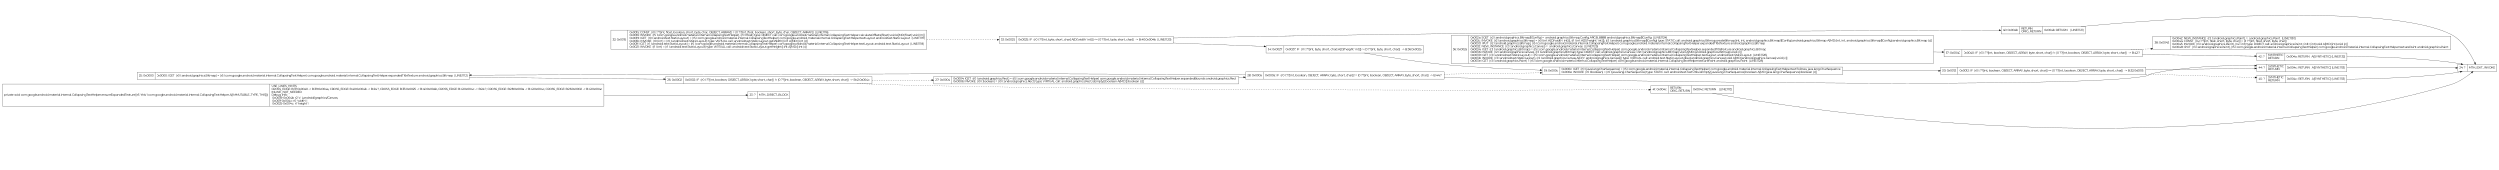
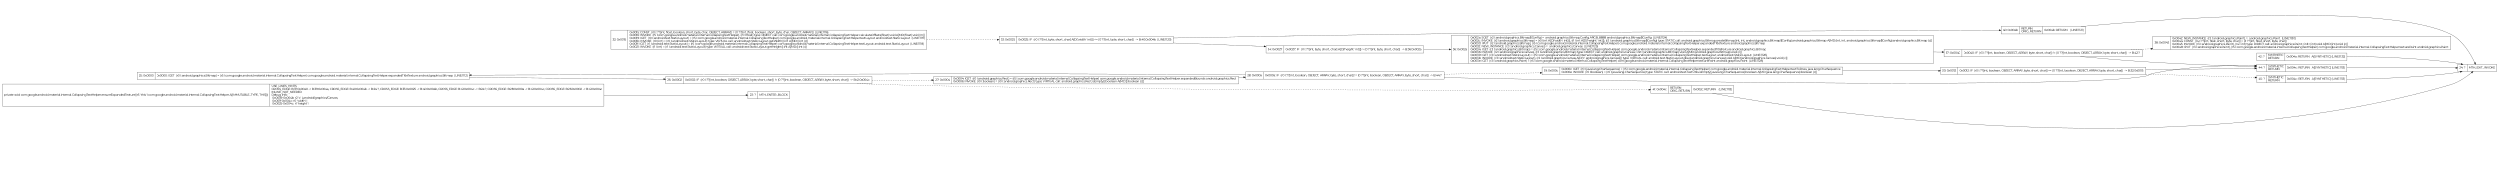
  digraph {
    fontname=Montserrat
    rankdir=LR
    node [fontname=Montserrat shape=record]
    edge [fontname=Montserrat]
-   n1 [label="{23\:\ ?|MTH_DIRECT_BLOCK\l}"]
+   n1 [label="{23\:\ ?|MTH_ENTER_BLOCK\l}"]
    n2 [label="{25\:\ 0x0000|0x0000: IGET  (r0 I:android.graphics.Bitmap) = (r5 I:com.google.android.material.internal.CollapsingTextHelper) com.google.android.material.internal.CollapsingTextHelper.expandedTitleTexture android.graphics.Bitmap  (LINE:1112)\l}"]
    n3 [label="{26\:\ 0x0002|0x0002: IF  (r0 I:??[int, boolean, OBJECT, ARRAY, byte, short, char]) != (0 ??[int, boolean, OBJECT, ARRAY, byte, short, char])  \-\> B:41:0x004c \l}"]
    n4 [label="{27\:\ 0x0004|0x0004: IGET  (r0 I:android.graphics.Rect) = (r5 I:com.google.android.material.internal.CollapsingTextHelper) com.google.android.material.internal.CollapsingTextHelper.expandedBounds android.graphics.Rect \l0x0006: INVOKE  (r0 I:boolean) = (r0 I:android.graphics.Rect) type: VIRTUAL call: android.graphics.Rect.isEmpty():boolean A[MD:():boolean (c)]\l}"]
-   n5 [label="{41\:\ 0x004c|RETURN\lORIG_RETURN\l|0x004c: RETURN    (LINE:1113)\l}"]
+   n5 [label="{41\:\ 0x004c|RETURN\lORIG_RETURN\l|0x002c: RETURN    (LINE:1113)\l}"]
    n6 [label="{28\:\ 0x000a|0x000a: IF  (r0 I:??[int, boolean, OBJECT, ARRAY, byte, short, char]) != (0 ??[int, boolean, OBJECT, ARRAY, byte, short, char])  \-\> B:44:? \l}"]
    n7 [label="{24\:\ ?|MTH_EXIT_INVOKE\l}"]
    n8 [label="{29\:\ 0x000c|0x000c: IGET  (r0 I:java.lang.CharSequence) = (r5 I:com.google.android.material.internal.CollapsingTextHelper) com.google.android.material.internal.CollapsingTextHelper.textToDraw java.lang.CharSequence \l0x000e: INVOKE  (r0 I:boolean) = (r0 I:java.lang.CharSequence) type: STATIC call: android.text.TextUtils.isEmpty(java.lang.CharSequence):boolean A[MD:(java.lang.CharSequence):boolean (c)]\l}"]
    n9 [label="{44\:\ ?|SYNTHETIC\lRETURN\l|0x004c: RETURN   A[SYNTHETIC] (LINE:1113)\l}"]
    n10 [label="{30\:\ 0x0012|0x0012: IF  (r0 I:??[int, boolean, OBJECT, ARRAY, byte, short, char]) == (0 ??[int, boolean, OBJECT, ARRAY, byte, short, char])  \-\> B:32:0x0015 \l}"]
    n11 [label="{45\:\ ?|SYNTHETIC\lRETURN\l|0x004c: RETURN   A[SYNTHETIC] (LINE:1113)\l}"]
    n12 [label="{32\:\ 0x0015|0x0015: CONST  (r0 I:??[int, float, boolean, short, byte, char, OBJECT, ARRAY]) = (0 ??[int, float, boolean, short, byte, char, OBJECT, ARRAY])  (LINE:1116)\l0x0016: INVOKE  (r5 I:com.google.android.material.internal.CollapsingTextHelper), (r0 I:float) type: DIRECT call: com.google.android.material.internal.CollapsingTextHelper.calculateOffsets(float):void A[MD:(float):void (m)]\l0x0019: IGET  (r0 I:android.text.StaticLayout) = (r5 I:com.google.android.material.internal.CollapsingTextHelper) com.google.android.material.internal.CollapsingTextHelper.textLayout android.text.StaticLayout  (LINE:1117)\l0x001b: INVOKE  (r0 I:int) = (r0 I:android.text.StaticLayout) type: VIRTUAL call: android.text.StaticLayout.getWidth():int A[MD:():int (c)]\l0x001f: IGET  (r1 I:android.text.StaticLayout) = (r5 I:com.google.android.material.internal.CollapsingTextHelper) com.google.android.material.internal.CollapsingTextHelper.textLayout android.text.StaticLayout  (LINE:1118)\l0x0021: INVOKE  (r1 I:int) = (r1 I:android.text.StaticLayout) type: VIRTUAL call: android.text.StaticLayout.getHeight():int A[MD:():int (c)]\l}"]
    n13 [label="{33\:\ 0x0025|0x0025: IF  (r0 I:??[int, byte, short, char] A[D('width' int)]) \<= (0 ??[int, byte, short, char])  \-\> B:40:0x004b  (LINE:1120)\l}"]
    n14 [label="{34\:\ 0x0027|0x0027: IF  (r1 I:??[int, byte, short, char] A[D('height' int)]) \> (0 ??[int, byte, short, char])  \-\> B:36:0x002a \l}"]
    n15 [label="{40\:\ 0x004b|RETURN\lORIG_RETURN\l|0x004b: RETURN    (LINE:1121)\l}"]
    n16 [label="{36\:\ 0x002a|0x002a: SGET  (r2 I:android.graphics.Bitmap$Config) =  android.graphics.Bitmap.Config.ARGB_8888 android.graphics.Bitmap$Config  (LINE:1124)\l0x002c: INVOKE  (r2 I:android.graphics.Bitmap) = (r0 I:int A[D('width' int)]), (r1 I:int A[D('height' int)]), (r2 I:android.graphics.Bitmap$Config) type: STATIC call: android.graphics.Bitmap.createBitmap(int, int, android.graphics.Bitmap$Config):android.graphics.Bitmap A[MD:(int, int, android.graphics.Bitmap$Config):android.graphics.Bitmap (c)]\l0x0030: IPUT  (r2 I:android.graphics.Bitmap), (r5 I:com.google.android.material.internal.CollapsingTextHelper) com.google.android.material.internal.CollapsingTextHelper.expandedTitleTexture android.graphics.Bitmap \l0x0032: NEW_INSTANCE  (r2 I:android.graphics.Canvas) =  android.graphics.Canvas  (LINE:1125)\l0x0034: IGET  (r3 I:android.graphics.Bitmap) = (r5 I:com.google.android.material.internal.CollapsingTextHelper) com.google.android.material.internal.CollapsingTextHelper.expandedTitleTexture android.graphics.Bitmap \l0x0036: INVOKE  (r2 I:android.graphics.Canvas), (r3 I:android.graphics.Bitmap) type: DIRECT call: android.graphics.Canvas.\<init\>(android.graphics.Bitmap):void A[MD:(android.graphics.Bitmap):void (c)]\l0x0039: IGET  (r3 I:android.text.StaticLayout) = (r5 I:com.google.android.material.internal.CollapsingTextHelper) com.google.android.material.internal.CollapsingTextHelper.textLayout android.text.StaticLayout  (LINE:1126)\l0x003b: INVOKE  (r3 I:android.text.StaticLayout), (r2 I:android.graphics.Canvas A[D('c' android.graphics.Canvas)]) type: VIRTUAL call: android.text.StaticLayout.draw(android.graphics.Canvas):void A[MD:(android.graphics.Canvas):void (c)]\l0x003e: IGET  (r3 I:android.graphics.Paint) = (r5 I:com.google.android.material.internal.CollapsingTextHelper) com.google.android.material.internal.CollapsingTextHelper.texturePaint android.graphics.Paint  (LINE:1128)\l}"]
    n17 [label="{37\:\ 0x0040|0x0040: IF  (r3 I:??[int, boolean, OBJECT, ARRAY, byte, short, char]) != (0 ??[int, boolean, OBJECT, ARRAY, byte, short, char])  \-\> B:42:? \l}"]
    n18 [label="{38\:\ 0x0042|0x0042: NEW_INSTANCE  (r3 I:android.graphics.Paint) =  android.graphics.Paint  (LINE:1130)\l0x0044: CONST  (r4 I:??[int, float, short, byte, char]) = (3 ??[int, float, short, byte, char]) \l0x0045: INVOKE  (r3 I:android.graphics.Paint), (r4 I:int) type: DIRECT call: android.graphics.Paint.\<init\>(int):void A[MD:(int):void (c)]\l0x0048: IPUT  (r3 I:android.graphics.Paint), (r5 I:com.google.android.material.internal.CollapsingTextHelper) com.google.android.material.internal.CollapsingTextHelper.texturePaint android.graphics.Paint \l}"]
    n19 [label="{42\:\ ?|SYNTHETIC\lRETURN\l|0x004a: RETURN   A[SYNTHETIC] (LINE:1132)\l}"]
    n20 [label="{private void com.google.android.material.internal.CollapsingTextHelper.ensureExpandedTexture((r5 'this' I:com.google.android.material.internal.CollapsingTextHelper A[IMMUTABLE_TYPE, THIS]))  | USE_LINES_HINTS\lCROSS_EDGE: B:37:0x0040 \-\> B:39:0x004a, CROSS_EDGE: B:40:0x004b \-\> B:24:?, CROSS_EDGE: B:33:0x0025 \-\> B:40:0x004b, CROSS_EDGE: B:41:0x004c \-\> B:24:?, CROSS_EDGE: B:28:0x000a \-\> B:41:0x004c, CROSS_EDGE: B:26:0x0002 \-\> B:41:0x004c\lINLINE_NOT_NEEDED\lDebug Info:\l  0x0039\-0x004b: r2 'c' Landroid\/graphics\/Canvas;\l  0x001f\-0x004c: r0 'width' I\l  0x0025\-0x004c: r1 'height' I\l}"]
    n2 -> n3
    n3 -> n4 [style=dashed]
    n3 -> n5 [style=dashed]
    n4 -> n6
    n5 -> n7
    n6 -> n2
    n6 -> n8 [style=dashed]
    n6 -> n9
    n8 -> n10
    n9 -> n7
    n10 -> n9
    n10 -> n11 [style=dashed]
    n11 -> n7
    n12 -> n13 [style=dashed]
    n13 -> n14 [style=solid]
    n13 -> n15
-   n14 -> n8
+   n14 -> n16
    n15 -> n7
    n16 -> n17
    n17 -> n18 [style=dashed]
-   n17 -> n19
+   n17 -> n9
    n19 -> n7
    n20 -> n1
  }
